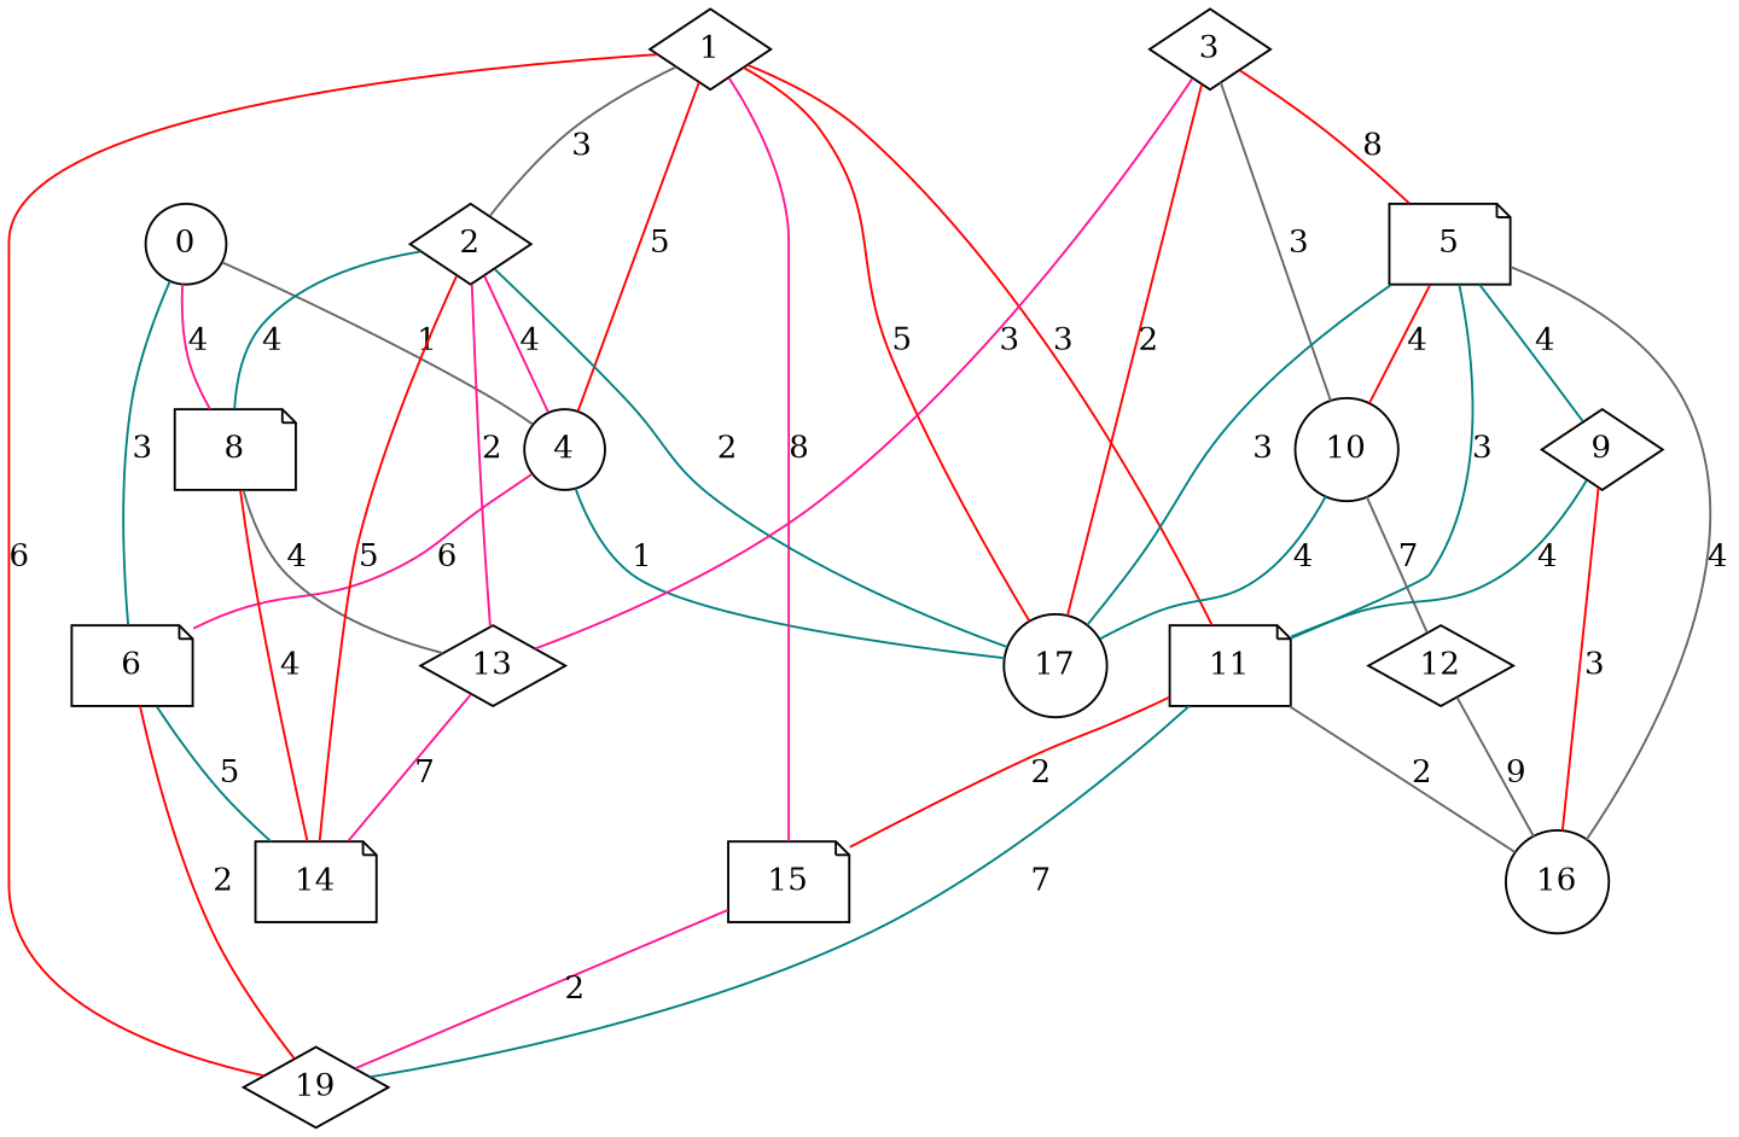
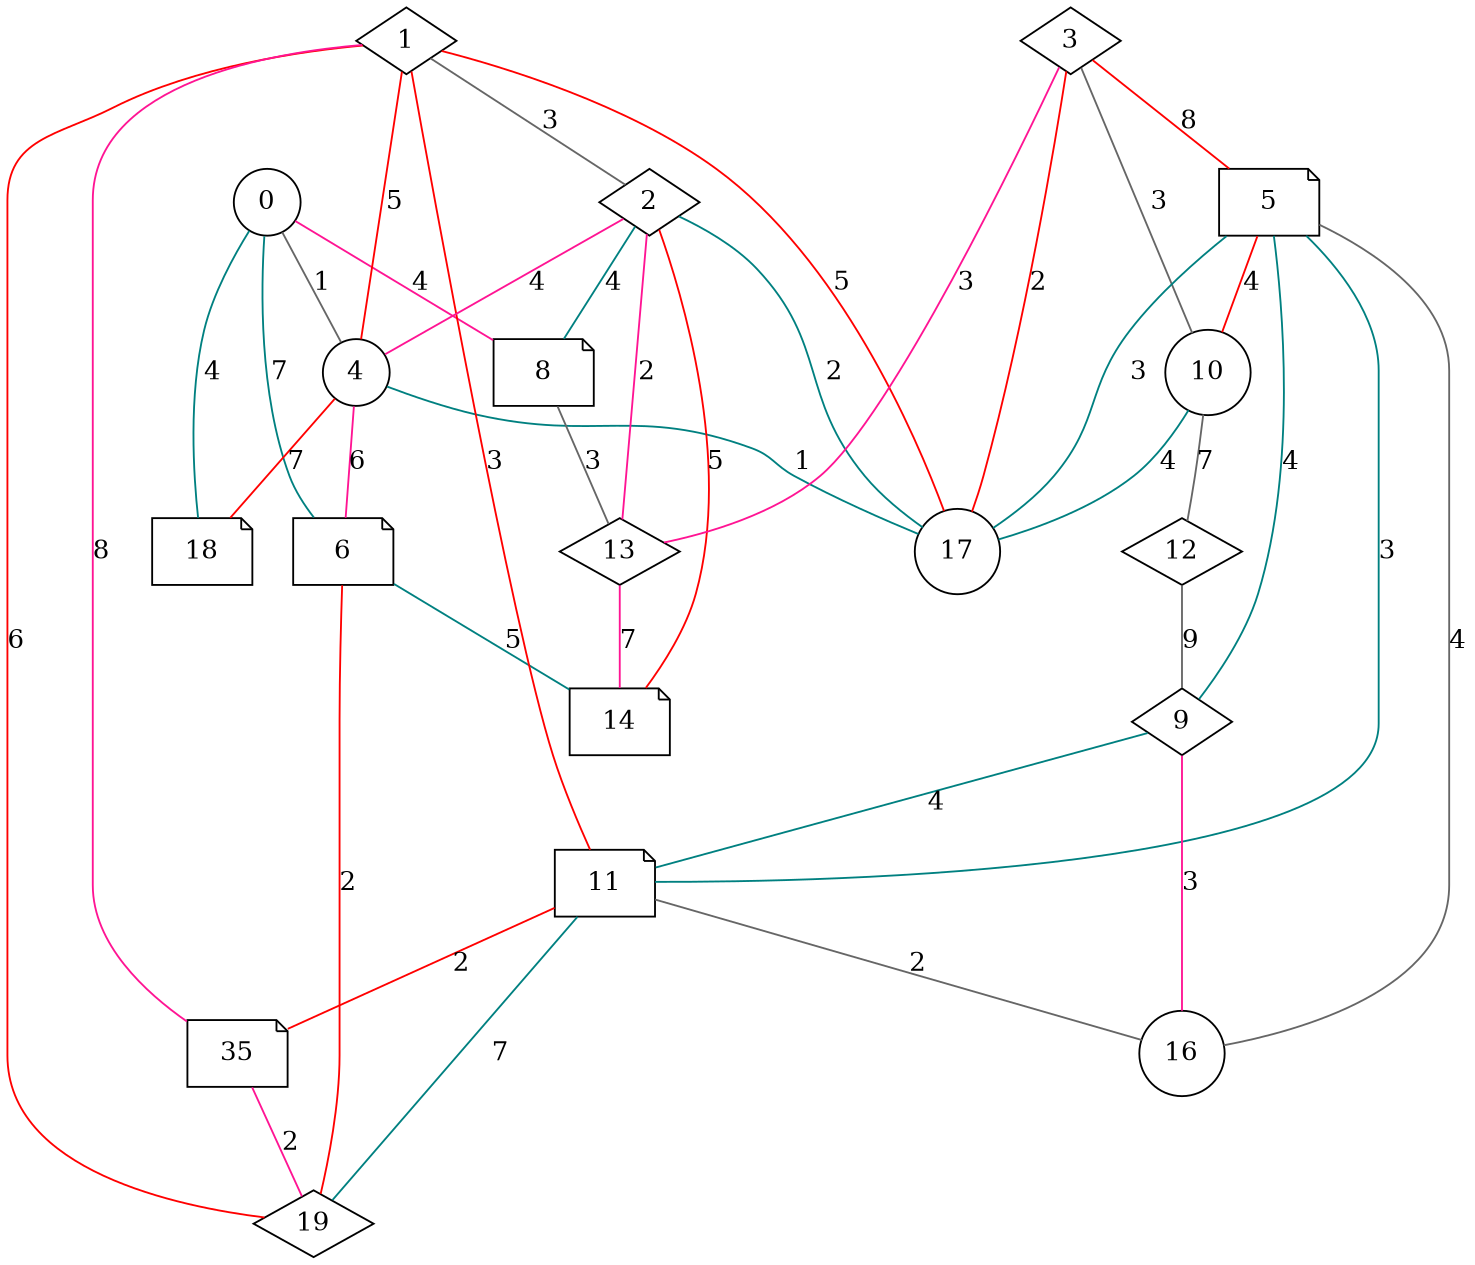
  graph {
    node [shape=note]
    edge [color=red]
    0 [shape=circle]
    4 [shape=circle]
    8
    6
+   18
    17 [shape=circle]
    14
    13 [shape=diamond]
    19 [shape=diamond]
    1 [shape=diamond]
    2 [shape=diamond]
-   15
+   15 [label=35]
    11
    16 [shape=circle]
    3 [shape=diamond]
    5
    10 [shape=circle]
    9 [shape=diamond]
    12 [shape=diamond]
    0 -- 4 [color=gray40 label=1]
    0 -- 8 [color=deeppink label=4]
-   0 -- 6 [color=teal label=3]
+   0 -- 6 [color=teal label=7]
+   0 -- 18 [color=teal label=4]
    4 -- 6 [color=deeppink label=6]
+   4 -- 18 [label=7]
    4 -- 17 [color=teal label=1]
-   8 -- 14 [label=4]
-   8 -- 13 [color=gray40 label=4]
+   8 -- 13 [color=gray40 label=3]
    6 -- 14 [color=teal label=5]
    6 -- 19 [label=2]
    13 -- 14 [color=deeppink label=7]
    1 -- 4 [label=5]
    1 -- 17 [label=5]
    1 -- 19 [label=6]
    1 -- 2 [color=gray40 label=3]
    1 -- 15 [color=deeppink label=8]
    1 -- 11 [label=3]
    2 -- 4 [color=deeppink label=4]
    2 -- 8 [color=teal label=4]
    2 -- 17 [color=teal label=2]
    2 -- 14 [label=5]
    2 -- 13 [color=deeppink label=2]
    15 -- 19 [color=deeppink label=2]
    11 -- 19 [color=teal label=7]
    11 -- 15 [label=2]
    11 -- 16 [color=gray40 label=2]
    3 -- 17 [label=2]
    3 -- 13 [color=deeppink label=3]
    3 -- 5 [label=8]
    3 -- 10 [color=gray40 label=3]
    5 -- 17 [color=teal label=3]
    5 -- 11 [color=teal label=3]
    5 -- 16 [color=gray40 label=4]
    5 -- 10 [label=4]
    5 -- 9 [color=teal label=4]
    10 -- 17 [color=teal label=4]
    10 -- 12 [color=gray40 label=7]
    9 -- 11 [color=teal label=4]
-   9 -- 16 [label=3]
-   12 -- 16 [color=gray40 label=9]
+   9 -- 16 [color=deeppink label=3]
+   12 -- 9 [color=gray40 label=9]
  }
